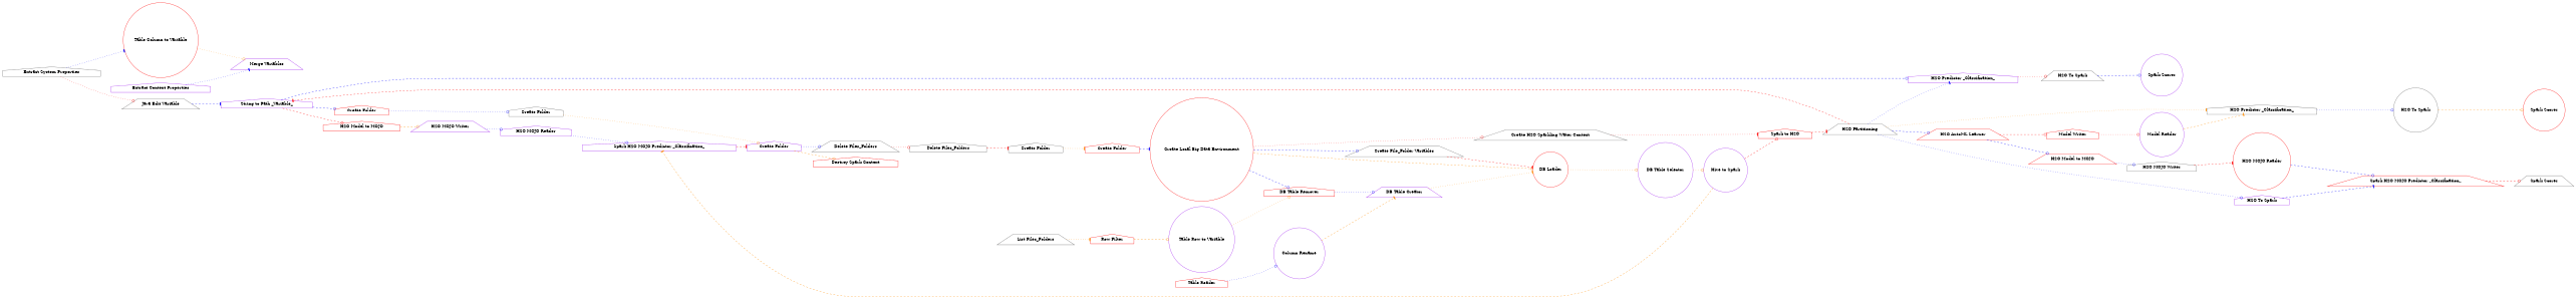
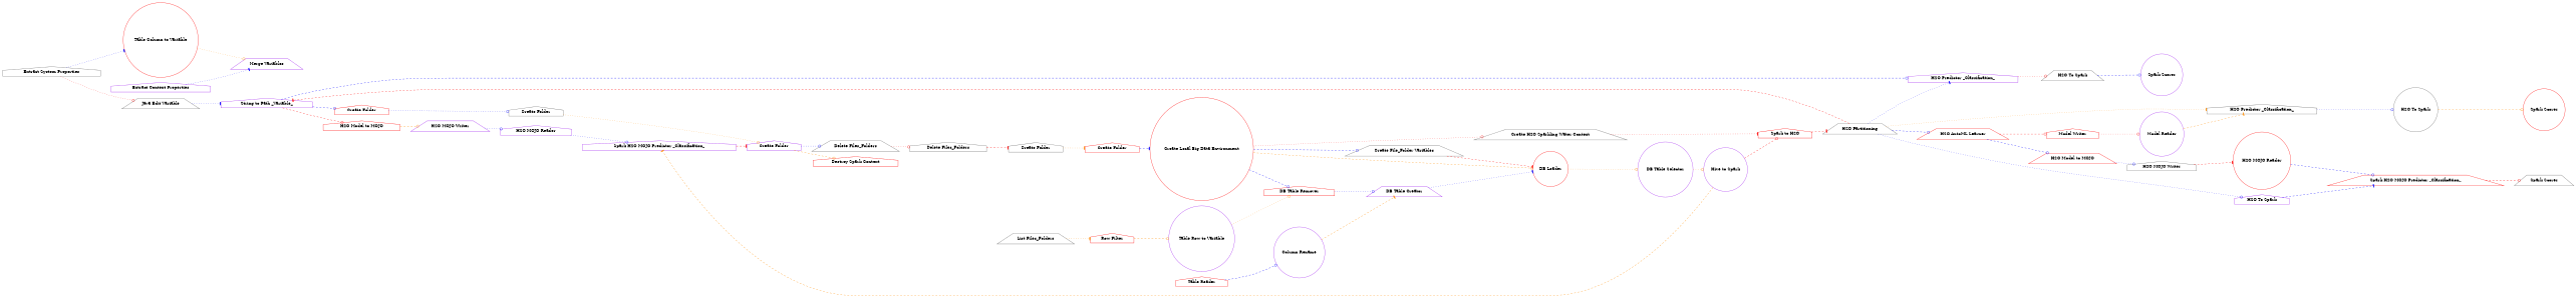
  digraph {
    rankdir=LR
    node [color=red shape=house]
    edge [arrowhead=odot color=blue style=dashed]
    n1 [label="Table Column to Variable" shape=circle]
    n2 [color=purple label="Merge Variables" shape=trapezium]
    n3 [color=gray40 label="Java Edit Variable" shape=trapezium]
    n4 [color=purple label="String to Path _Variable_"]
    n5 [color=gray40 label="H2O To Spark" shape=circle]
    n6 [label="Spark Scorer" shape=circle]
    n7 [label="DB Loader" shape=circle]
    n8 [color=purple label="DB Table Selector" shape=circle]
    n9 [color=purple label="Hive to Spark" shape=circle]
    n10 [label="Spark to H2O"]
    n11 [color=purple label="Spark H2O MOJO Predictor _Classification_"]
    n12 [color=gray40 label="H2O To Spark" shape=trapezium]
    n13 [color=purple label="Spark Scorer" shape=circle]
    n14 [label="H2O MOJO Reader" shape=circle]
    n15 [label="Spark H2O MOJO Predictor _Classification_" shape=trapezium]
    n16 [color=gray40 label="Spark Scorer" shape=trapezium]
    n17 [label="Create Local Big Data Environment" shape=circle]
    n18 [color=gray40 label="Create H2O Sparkling Water Context" shape=trapezium]
    n19 [color=gray40 label="Create File_Folder Variables" shape=trapezium]
    n20 [label="DB Table Remover"]
    n21 [label="Destroy Spark Context"]
    n22 [color=purple label="DB Table Creator" shape=trapezium]
    n23 [color=gray40 label="H2O Partitioning" shape=trapezium]
    n24 [label="H2O Model to MOJO" shape=trapezium]
    n25 [color=gray40 label="H2O MOJO Writer"]
    n26 [label="Model Writer"]
    n27 [color=purple label="Model Reader" shape=circle]
    n28 [color=gray40 label="H2O Predictor _Classification_"]
    n29 [color=purple label="H2O MOJO Reader"]
    n30 [color=purple label="Create Folder"]
    n31 [color=gray40 label="Delete Files_Folders" shape=trapezium]
    n32 [color=gray40 label="Delete Files_Folders"]
    n33 [label="H2O AutoML Learner" shape=trapezium]
    n34 [color=purple label="H2O Predictor _Classification_"]
    n35 [color=purple label="H2O To Spark"]
    n36 [label="H2O Model to MOJO"]
    n37 [label="Create Folder"]
    n38 [label="Table Reader"]
    n39 [color=purple label="Column Rename" shape=circle]
    n40 [color=purple label="H2O MOJO Writer" shape=trapezium]
    n41 [color=gray40 label="Create Folder"]
    n42 [label="Create Folder"]
    n43 [color=gray40 label="Create Folder"]
    n44 [label="Row Filter"]
    n45 [color=purple label="Table Row to Variable" shape=circle]
    n46 [color=purple label="Extract Context Properties"]
    n47 [color=gray40 label="List Files_Folders" shape=trapezium]
    n48 [color=gray40 label="Extract System Properties"]
    n1 -> n2 [color=darkorange style=dotted]
-   n3 -> n4 [arrowhead=tee]
+   n3 -> n4 [arrowhead=tee style=dotted]
    n4 -> n34
    n4 -> n36 [color=red]
    n4 -> n37
    n5 -> n6 [color=darkorange]
    n7 -> n8 [color=darkorange style=dotted]
    n8 -> n9 [color=darkorange style=dotted]
    n9 -> n10 [color=red]
    n9 -> n11 [arrowhead=tee color=darkorange]
    n10 -> n23 [arrowhead=tee color=red]
    n11 -> n30 [arrowhead=tee color=red]
    n12 -> n13
    n14 -> n15
    n15 -> n16 [color=red]
    n17 -> n7 [color=darkorange]
    n17 -> n18 [color=red style=dotted]
    n17 -> n19
    n17 -> n20
    n18 -> n10 [arrowhead=tee color=red style=dotted]
    n19 -> n7 [arrowhead=tee color=red]
    n20 -> n22 [style=dotted]
-   n22 -> n7 [arrowhead=tee color=darkorange style=dotted]
+   n22 -> n7 [arrowhead=tee style=dotted]
    n23 -> n4 [arrowhead=tee color=red]
    n23 -> n28 [arrowhead=tee color=darkorange style=dotted]
    n23 -> n33
    n23 -> n34 [arrowhead=tee style=dotted]
    n23 -> n35 [style=dotted]
    n24 -> n25 [style=dotted]
    n25 -> n14 [arrowhead=tee color=red]
    n26 -> n27 [color=red style=dotted]
    n27 -> n28 [arrowhead=tee color=darkorange]
    n28 -> n5 [style=dotted]
    n29 -> n11 [style=dotted]
    n30 -> n21 [color=darkorange]
    n30 -> n31 [style=dotted]
    n31 -> n32 [color=red style=dotted]
    n32 -> n43 [arrowhead=tee color=red]
    n33 -> n24
    n33 -> n26 [color=red]
    n34 -> n12 [color=red style=dotted]
    n35 -> n15 [arrowhead=tee]
    n36 -> n40 [color=darkorange]
    n37 -> n41 [style=dotted]
-   n38 -> n39 [style=dotted]
+   n38 -> n39
    n39 -> n22 [arrowhead=tee color=darkorange]
    n40 -> n29 [style=dotted]
    n41 -> n30 [color=darkorange style=dotted]
    n42 -> n17 [arrowhead=tee]
    n43 -> n42 [arrowhead=tee color=darkorange style=dotted]
    n44 -> n45 [color=darkorange]
    n45 -> n20 [color=darkorange style=dotted]
    n46 -> n2 [arrowhead=tee style=dotted]
    n47 -> n44 [arrowhead=tee color=darkorange style=dotted]
    n48 -> n1 [arrowhead=tee style=dotted]
    n48 -> n3 [color=red style=dotted]
  }
